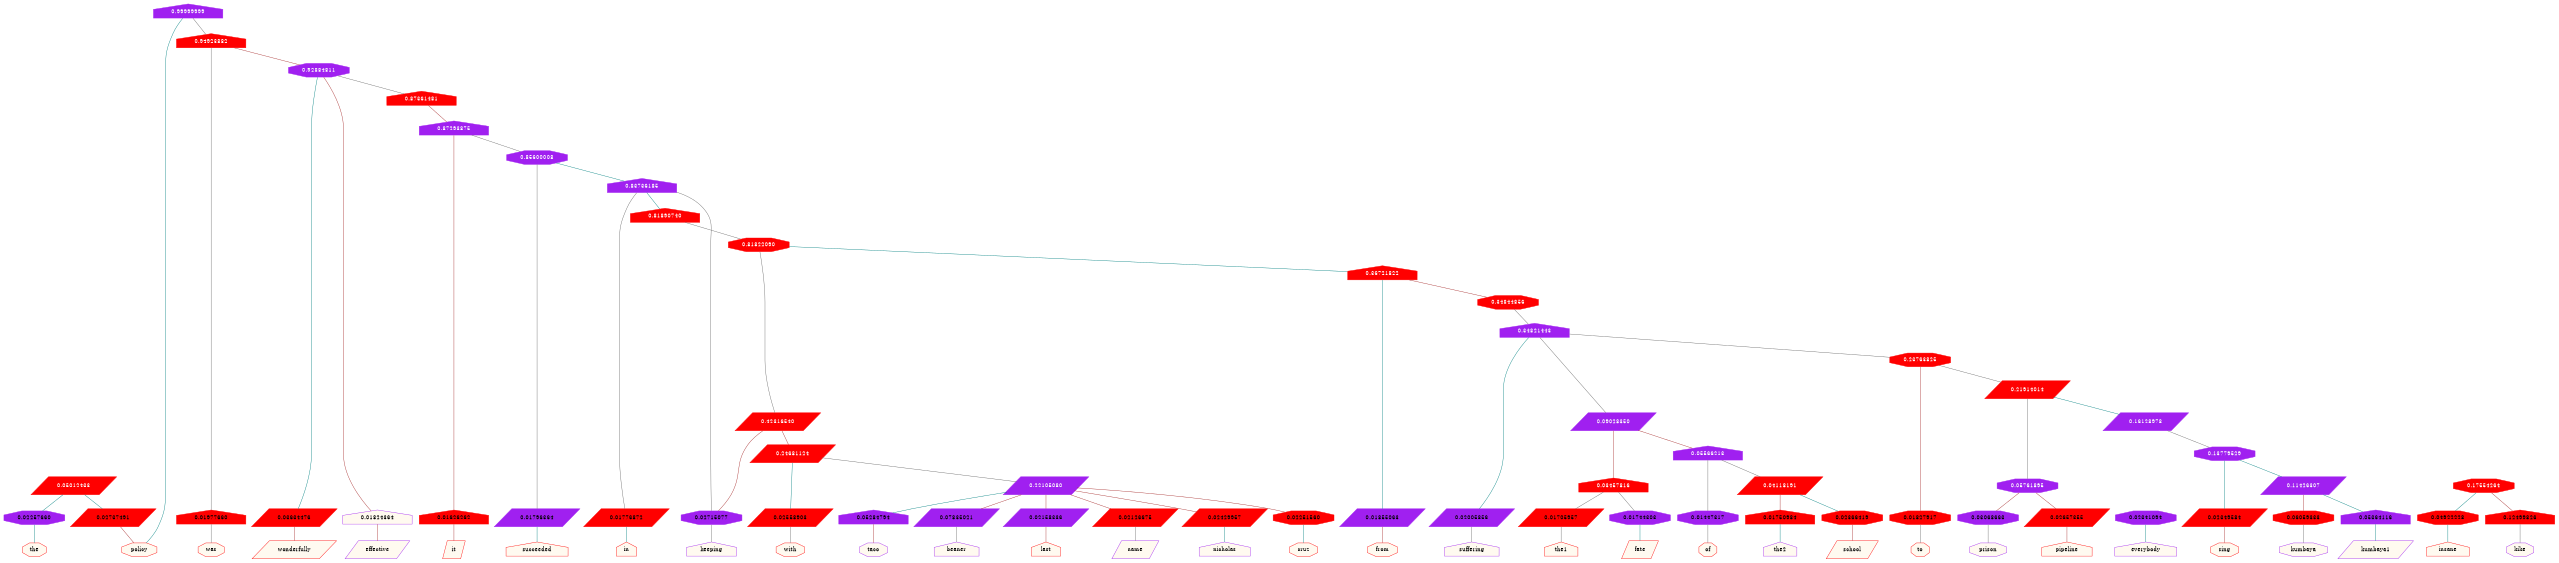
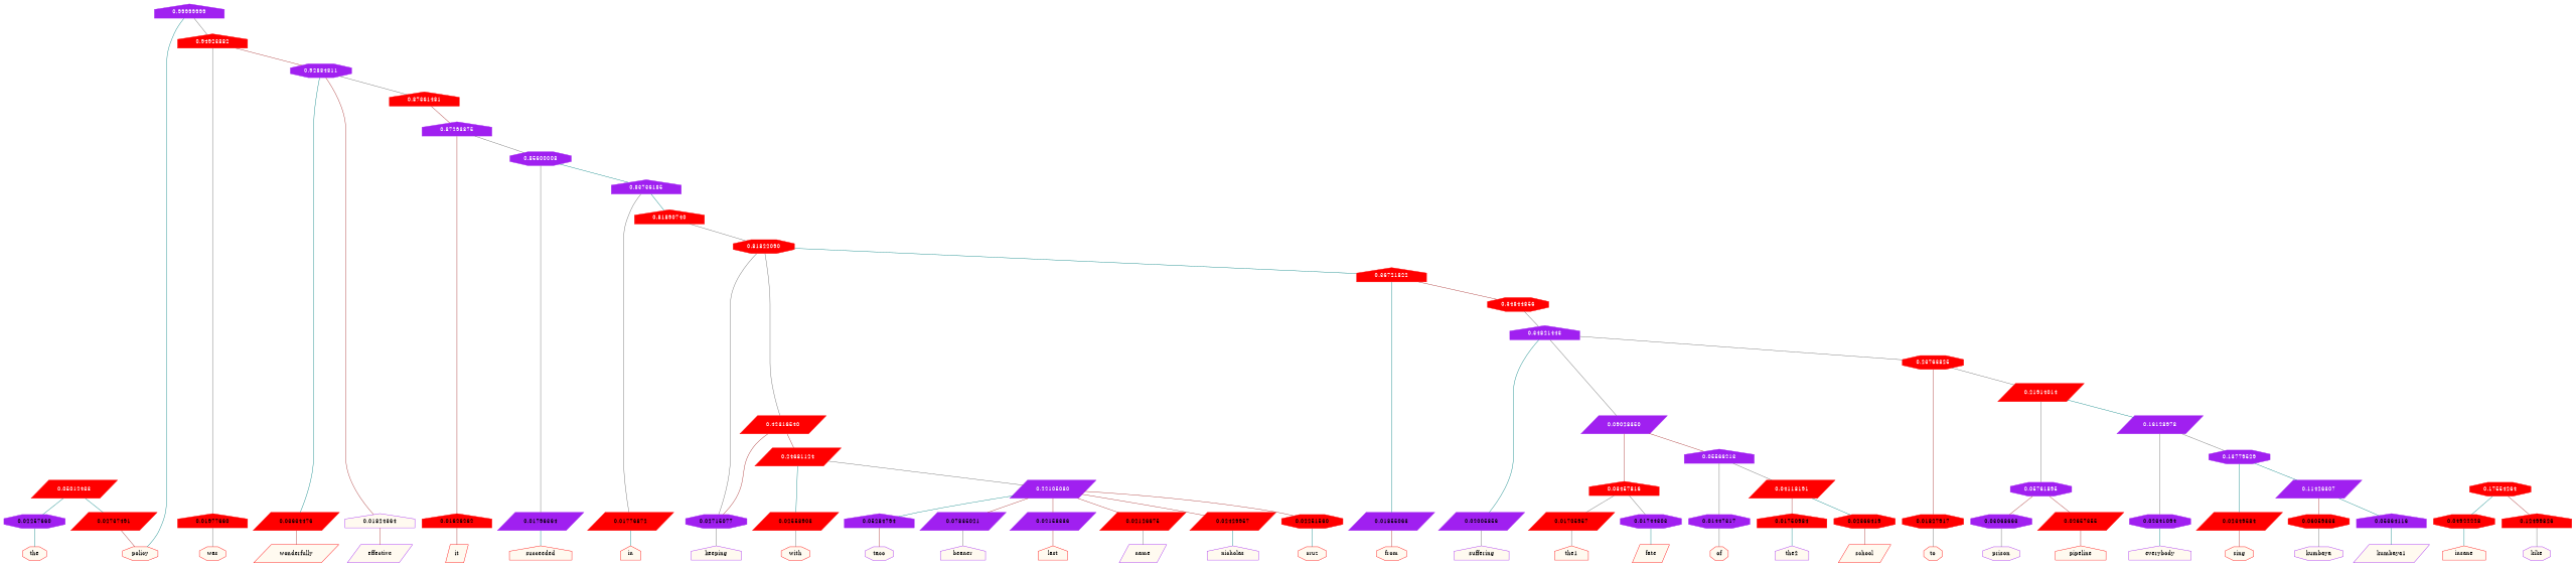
  graph {
    node [color=red format=png nodesep=0.001 ordering=out overlap_scaling=0.01 ranksep=0.001 shape=octagon style=filled]
    edge [color=gray40]
    n1 [fillcolor=floralwhite height=0.15 label=the style="filled,solid" width=0.15]
    n2 [fillcolor=floralwhite height=0.15 label=policy style="filled,solid" width=0.15]
    n3 [fillcolor=floralwhite height=0.15 label=was style="filled,solid" width=0.15]
    n4 [fillcolor=floralwhite height=0.15 label=wonderfully shape=parallelogram style="filled,solid" width=0.15]
    n5 [color=purple fillcolor=floralwhite height=0.15 label=effective shape=parallelogram style="filled,solid" width=0.15]
    n6 [fillcolor=floralwhite height=0.15 label=it shape=parallelogram style="filled,solid" width=0.15]
    n7 [fillcolor=floralwhite height=0.15 label=succeeded shape=house style="filled,solid" width=0.15]
    n8 [fillcolor=floralwhite height=0.15 label=in shape=house style="filled,solid" width=0.15]
    n9 [color=purple fillcolor=floralwhite height=0.15 label=keeping shape=house style="filled,solid" width=0.15]
    n10 [fillcolor=floralwhite height=0.15 label=insane shape=house style="filled,solid" width=0.15]
    n11 [color=purple fillcolor=floralwhite height=0.15 label=kike style="filled,solid" width=0.15]
    n12 [fillcolor=floralwhite height=0.15 label=with style="filled,solid" width=0.15]
    n13 [color=purple fillcolor=floralwhite height=0.15 label=taco style="filled,solid" width=0.15]
    n14 [color=purple fillcolor=floralwhite height=0.15 label=beaner shape=house style="filled,solid" width=0.15]
    n15 [fillcolor=floralwhite height=0.15 label=last shape=house style="filled,solid" width=0.15]
    n16 [color=purple fillcolor=floralwhite height=0.15 label=name shape=parallelogram style="filled,solid" width=0.15]
    n17 [color=purple fillcolor=floralwhite height=0.15 label=nicholas shape=house style="filled,solid" width=0.15]
    n18 [fillcolor=floralwhite height=0.15 label=cruz style="filled,solid" width=0.15]
    n19 [fillcolor=floralwhite height=0.15 label=from style="filled,solid" width=0.15]
    n20 [color=purple fillcolor=floralwhite height=0.15 label=suffering shape=house style="filled,solid" width=0.15]
    n21 [fillcolor=floralwhite height=0.15 label=the1 shape=house style="filled,solid" width=0.15]
    n22 [fillcolor=floralwhite height=0.15 label=fate shape=parallelogram style="filled,solid" width=0.15]
    n23 [fillcolor=floralwhite height=0.15 label=of style="filled,solid" width=0.15]
    n24 [color=purple fillcolor=floralwhite height=0.15 label=the2 shape=house style="filled,solid" width=0.15]
    n25 [fillcolor=floralwhite height=0.15 label=school shape=parallelogram style="filled,solid" width=0.15]
    n26 [fillcolor=floralwhite height=0.15 label=to style="filled,solid" width=0.15]
    n27 [color=purple fillcolor=floralwhite height=0.15 label=prison style="filled,solid" width=0.15]
    n28 [fillcolor=floralwhite height=0.15 label=pipeline shape=house style="filled,solid" width=0.15]
    n29 [color=purple fillcolor=floralwhite height=0.15 label=everybody shape=house style="filled,solid" width=0.15]
    n30 [fillcolor=floralwhite height=0.15 label=sing style="filled,solid" width=0.15]
    n31 [color=purple fillcolor=floralwhite height=0.15 label=kumbaya style="filled,solid" width=0.15]
    n32 [color=purple fillcolor=floralwhite height=0.15 label=kumbaya1 shape=parallelogram style="filled,solid" width=0.15]
    n33 [color=purple fontcolor=black height=0.15 label=0.02257660 width=0.15]
    n34 [fontcolor=black height=0.15 label=0.02737491 shape=parallelogram width=0.15]
    n35 [fontcolor=black height=0.15 label=0.01977660 shape=house width=0.15]
    n36 [fontcolor=black height=0.15 label=0.03634476 shape=parallelogram width=0.15]
    n37 [color=purple fillcolor=floralwhite fontcolor=black height=0.15 label=0.01824364 shape=house width=0.15]
    n38 [fontcolor=black height=0.15 label=0.01626262 shape=house width=0.15]
    n39 [color=purple fontcolor=black height=0.15 label=0.01796364 shape=parallelogram width=0.15]
    n40 [fontcolor=black height=0.15 label=0.01776872 shape=parallelogram width=0.15]
    n41 [color=purple fontcolor=black height=0.15 label=0.02715077 width=0.15]
    n42 [fontcolor=black height=0.15 label=0.04922228 width=0.15]
    n43 [fontcolor=black height=0.15 label=0.12499826 shape=house width=0.15]
    n44 [fontcolor=black height=0.15 label=0.02558903 shape=parallelogram width=0.15]
    n45 [color=purple fontcolor=black height=0.15 label=0.05284794 shape=house width=0.15]
    n46 [color=purple fontcolor=black height=0.15 label=0.07835021 shape=parallelogram width=0.15]
    n47 [color=purple fontcolor=black height=0.15 label=0.02158336 shape=parallelogram width=0.15]
    n48 [fontcolor=black height=0.15 label=0.02126675 shape=parallelogram width=0.15]
    n49 [fontcolor=black height=0.15 label=0.02429957 shape=parallelogram width=0.15]
    n50 [fontcolor=black height=0.15 label=0.02251560 width=0.15]
    n51 [color=purple fontcolor=black height=0.15 label=0.01855063 shape=parallelogram width=0.15]
    n52 [color=purple fontcolor=black height=0.15 label=0.02005856 shape=parallelogram width=0.15]
    n53 [fontcolor=black height=0.15 label=0.01705957 shape=parallelogram width=0.15]
    n54 [color=purple fontcolor=black height=0.15 label=0.01744303 width=0.15]
    n55 [color=purple fontcolor=black height=0.15 label=0.01447317 width=0.15]
    n56 [fontcolor=black height=0.15 label=0.01750984 shape=house width=0.15]
    n57 [fontcolor=black height=0.15 label=0.02366419 width=0.15]
    n58 [fontcolor=black height=0.15 label=0.01827917 width=0.15]
    n59 [color=purple fontcolor=black height=0.15 label=0.03068663 width=0.15]
    n60 [fontcolor=black height=0.15 label=0.02657355 shape=parallelogram width=0.15]
    n61 [color=purple fontcolor=black height=0.15 label=0.02341094 width=0.15]
    n62 [fontcolor=black height=0.15 label=0.02349584 shape=parallelogram width=0.15]
    n63 [fontcolor=black height=0.15 label=0.06059333 width=0.15]
    n64 [color=purple fontcolor=black height=0.15 label=0.05364116 shape=house width=0.15]
    n65 [color=purple fontcolor=grey99 height=0.15 label=0.99999999 shape=house width=0.15]
    n66 [fontcolor=grey99 height=0.15 label=0.94923882 shape=house width=0.15]
    n67 [fontcolor=grey99 height=0.15 label=0.05012433 shape=parallelogram width=0.15]
    n68 [color=purple fontcolor=grey99 height=0.15 label=0.92884811 width=0.15]
    n69 [fontcolor=grey99 height=0.15 label=0.87361481 shape=house width=0.15]
    n70 [color=purple fontcolor=grey99 height=0.15 label=0.87293875 shape=house width=0.15]
    n71 [color=purple fontcolor=grey99 height=0.15 label=0.85600008 width=0.15]
    n72 [color=purple fontcolor=grey99 height=0.15 label=0.83736185 shape=house width=0.15]
    n73 [fontcolor=grey99 height=0.15 label=0.81890740 shape=house width=0.15]
    n74 [fontcolor=grey99 height=0.15 label=0.81822090 width=0.15]
    n75 [fontcolor=grey99 height=0.15 label=0.42316540 shape=parallelogram width=0.15]
    n76 [fontcolor=grey99 height=0.15 label=0.36721822 shape=house width=0.15]
    n77 [fontcolor=grey99 height=0.15 label=0.24681124 shape=parallelogram width=0.15]
    n78 [fontcolor=grey99 height=0.15 label=0.34844856 width=0.15]
    n79 [fontcolor=grey99 height=0.15 label=0.17554264 width=0.15]
    n80 [color=purple fontcolor=grey99 height=0.15 label=0.22105080 shape=parallelogram width=0.15]
    n81 [color=purple fontcolor=grey99 height=0.15 label=0.34821443 shape=house width=0.15]
    n82 [color=purple fontcolor=grey99 height=0.15 label=0.09028350 shape=parallelogram width=0.15]
    n83 [fontcolor=grey99 height=0.15 label=0.23763825 width=0.15]
    n84 [fontcolor=grey99 height=0.15 label=0.03457816 shape=house width=0.15]
    n85 [color=purple fontcolor=grey99 height=0.15 label=0.05566213 shape=house width=0.15]
    n86 [fontcolor=grey99 height=0.15 label=0.21914014 shape=parallelogram width=0.15]
    n87 [fontcolor=grey99 height=0.15 label=0.04118191 shape=parallelogram width=0.15]
    n88 [color=purple fontcolor=grey99 height=0.15 label=0.05761895 width=0.15]
    n89 [color=purple fontcolor=grey99 height=0.15 label=0.16128978 shape=parallelogram width=0.15]
    n90 [color=purple fontcolor=grey99 height=0.15 label=0.13779529 width=0.15]
    n91 [color=purple fontcolor=grey99 height=0.15 label=0.11426307 shape=parallelogram width=0.15]
    subgraph sub_1 {
      rank=same
      n1
      n2
      n3
      n4
      n5
      n6
      n7
      n8
      n9
      n10
      n11
      n12
      n13
      n14
      n15
      n16
      n17
      n18
      n19
      n20
      n21
      n22
      n23
      n24
      n25
      n26
      n27
      n28
      n29
      n30
      n31
      n32
    }
    subgraph sub_2 {
      rank=same
      n33
      n34
      n35
      n36
      n37
      n38
      n39
      n40
      n41
      n42
      n43
      n44
      n45
      n46
      n47
      n48
      n49
      n50
      n51
      n52
      n53
      n54
      n55
      n56
      n57
      n58
      n59
      n60
      n61
      n62
      n63
      n64
    }
    n33 -- n1 [color=teal]
    n34 -- n2 [color=brown]
    n35 -- n3
    n36 -- n4 [color=brown]
    n37 -- n5 [color=brown]
    n38 -- n6 [color=brown]
    n39 -- n7 [color=teal]
    n40 -- n8 [color=teal]
    n41 -- n9
    n42 -- n10 [color=teal]
    n43 -- n11
    n44 -- n12
    n45 -- n13 [color=brown]
    n46 -- n14
    n47 -- n15 [color=brown]
    n48 -- n16
    n49 -- n17 [color=teal]
    n50 -- n18 [color=teal]
    n51 -- n19 [color=brown]
    n52 -- n20
    n53 -- n21
    n54 -- n22 [color=teal]
    n55 -- n23
    n56 -- n24 [color=teal]
    n57 -- n25 [color=brown]
    n58 -- n26
    n59 -- n27
    n60 -- n28 [color=brown]
    n61 -- n29 [color=teal]
    n62 -- n30 [color=brown]
    n63 -- n31
    n64 -- n32 [color=teal]
    n65 -- n2 [color=teal]
    n65 -- n66
    n66 -- n35
    n66 -- n68 [color=brown]
    n67 -- n33 [color=teal]
    n67 -- n34 [color=teal]
    n68 -- n36 [color=teal]
    n68 -- n37 [color=brown]
    n68 -- n69
    n69 -- n70 [color=brown]
    n70 -- n38 [color=brown]
    n70 -- n71
    n71 -- n39
    n71 -- n72 [color=teal]
    n72 -- n40
    n72 -- n73 [color=teal]
    n73 -- n74
-   n72 -- n41
+   n74 -- n41
    n74 -- n75
    n74 -- n76 [color=teal]
    n75 -- n41 [color=brown]
    n75 -- n77 [color=brown]
    n76 -- n51 [color=teal]
    n76 -- n78 [color=brown]
    n77 -- n44 [color=teal]
    n77 -- n80
    n78 -- n81
    n79 -- n42 [color=teal]
    n79 -- n43 [color=brown]
    n80 -- n45 [color=teal]
    n80 -- n46 [color=brown]
    n80 -- n47 [color=brown]
    n80 -- n48 [color=brown]
    n80 -- n49 [color=brown]
    n80 -- n50 [color=brown]
    n81 -- n52 [color=teal]
    n81 -- n82
    n81 -- n83
    n82 -- n84 [color=brown]
    n82 -- n85 [color=brown]
    n83 -- n58 [color=brown]
    n83 -- n86
    n84 -- n53
    n84 -- n54
    n85 -- n55
    n85 -- n87
    n86 -- n88
    n86 -- n89 [color=teal]
    n87 -- n56 [color=brown]
    n87 -- n57 [color=teal]
    n88 -- n59 [color=brown]
    n88 -- n60 [color=brown]
+   n89 -- n61
    n89 -- n90
    n90 -- n62 [color=teal]
    n90 -- n91 [color=teal]
    n91 -- n63 [color=brown]
    n91 -- n64 [color=teal]
  }
